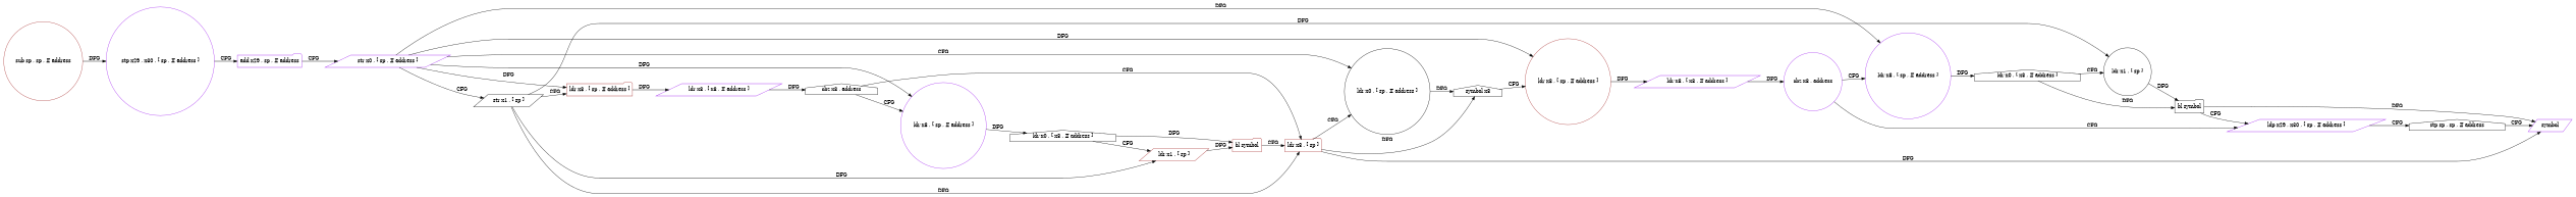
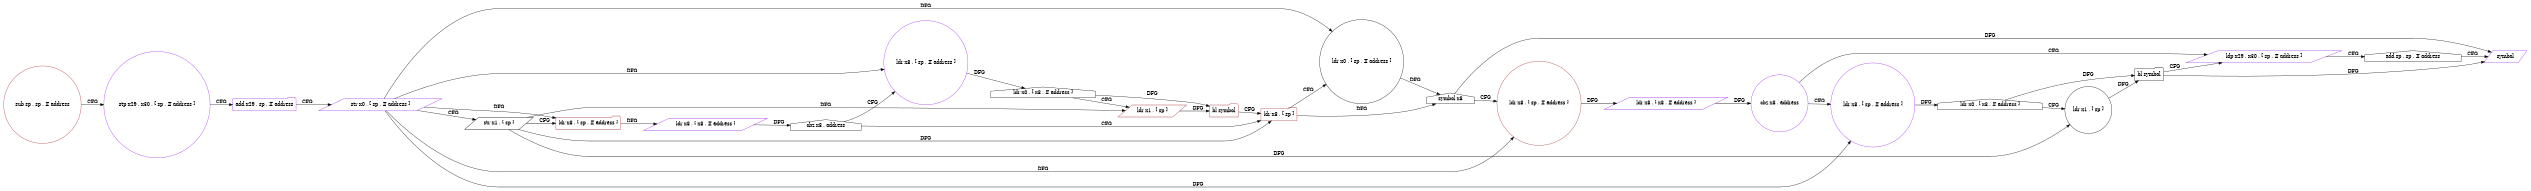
  digraph {
    rankdir=LR
    node [color=purple shape=circle]
    n1 [color=brown label="sub sp , sp , # address"]
    n2 [label="stp x29 , x30 , [ sp , # address ]"]
    n3 [label="add x29 , sp , # address" shape=folder]
    n4 [label="str x0 , [ sp , # address ]" shape=parallelogram]
    n5 [color=black label="str x1 , [ sp ]" shape=parallelogram]
    n6 [color=brown label="ldr x8 , [ sp , # address ]" shape=folder]
    n7 [label="ldr x8 , [ sp , # address ]"]
    n8 [color=black label="ldr x0 , [ sp , # address ]"]
    n9 [color=brown label="ldr x8 , [ sp , # address ]"]
    n10 [label="ldr x8 , [ sp , # address ]"]
    n11 [color=brown label="ldr x8 , [ sp ]" shape=folder]
    n12 [color=brown label="ldr x1 , [ sp ]" shape=parallelogram]
    n13 [color=black label="ldr x1 , [ sp ]"]
    n14 [label="ldr x8 , [ x8 , # address ]" shape=parallelogram]
    n15 [color=black label="ldr x0 , [ x8 , # address ]" shape=house]
    n16 [color=black label="symbol x8" shape=house]
    n17 [label="ldr x8 , [ x8 , # address ]" shape=parallelogram]
    n18 [color=black label="ldr x0 , [ x8 , # address ]" shape=house]
    n19 [color=brown label="bl symbol" shape=folder]
    n20 [color=black label="bl symbol" shape=folder]
    n21 [color=black label="cbz x8 , address" shape=house]
    n22 [label=symbol shape=parallelogram]
    n23 [label="cbz x8 , address"]
    n24 [label="ldp x29 , x30 , [ sp , # address ]" shape=parallelogram]
-   n25 [color=black label="stp sp , sp , # address" shape=house]
-   n1 -> n2 [label=DFG]
+   n25 [color=black label="add sp , sp , # address" shape=house]
+   n1 -> n2 [label=CFG]
    n2 -> n3 [label=CFG]
    n3 -> n4 [label=CFG]
    n4 -> n5 [label=CFG]
    n4 -> n6 [label=DFG]
    n4 -> n7 [label=DFG]
-   n4 -> n8 [label=CFG]
+   n4 -> n8 [label=DFG]
    n4 -> n9 [label=DFG]
    n4 -> n10 [label=DFG]
    n5 -> n6 [label=CFG]
    n5 -> n11 [label=DFG]
    n5 -> n12 [label=DFG]
    n5 -> n13 [label=DFG]
    n6 -> n14 [label=DFG]
    n7 -> n15 [label=DFG]
    n8 -> n16 [label=DFG]
    n9 -> n17 [label=DFG]
    n10 -> n18 [label=DFG]
    n11 -> n8 [label=CFG]
    n11 -> n16 [label=DFG]
    n12 -> n19 [label=DFG]
    n13 -> n20 [label=DFG]
    n14 -> n21 [label=DFG]
    n15 -> n12 [label=CFG]
    n15 -> n19 [label=DFG]
    n16 -> n9 [label=CFG]
-   n11 -> n22 [label=DFG]
+   n16 -> n22 [label=DFG]
    n17 -> n23 [label=DFG]
    n18 -> n13 [label=CFG]
    n18 -> n20 [label=DFG]
    n19 -> n11 [label=CFG]
    n20 -> n22 [label=DFG]
    n20 -> n24 [label=CFG]
    n21 -> n7 [label=CFG]
    n21 -> n11 [label=CFG]
    n23 -> n10 [label=CFG]
    n23 -> n24 [label=CFG]
    n24 -> n25 [label=CFG]
    n25 -> n22 [label=CFG]
  }
